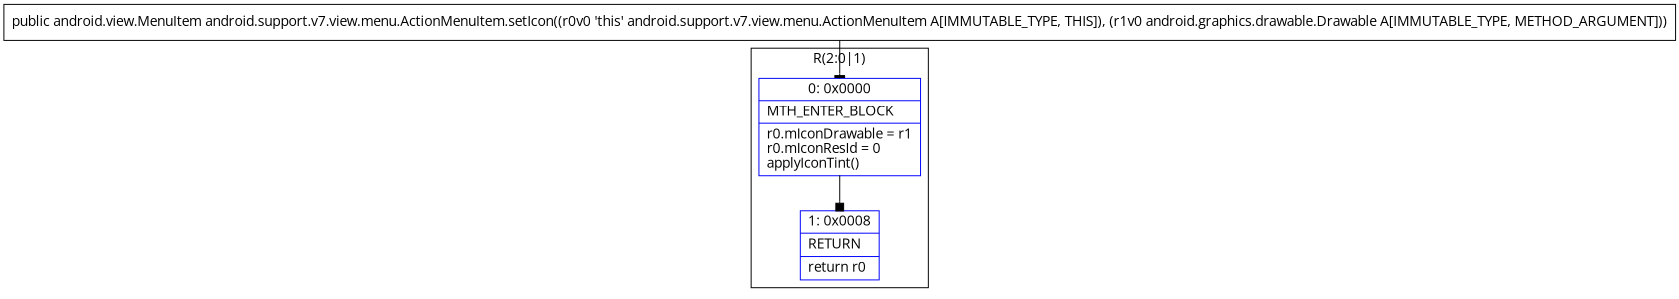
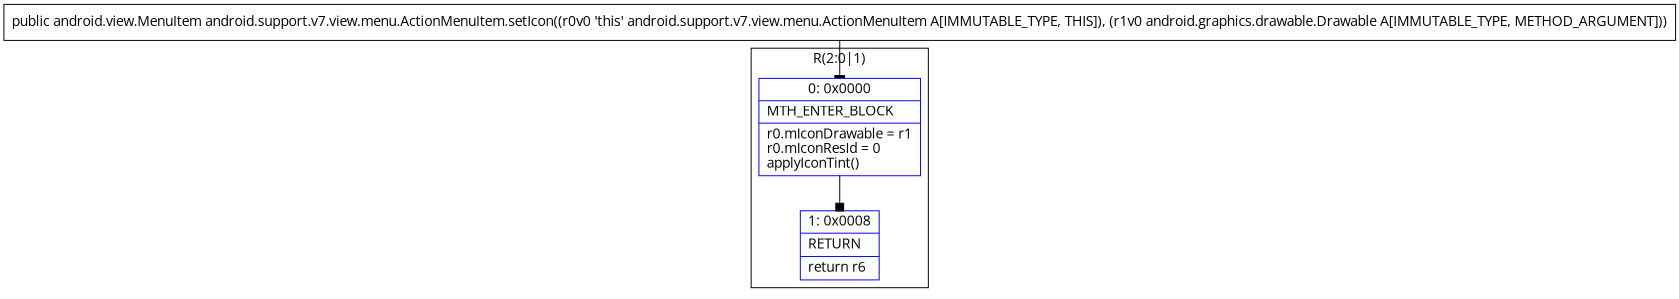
  digraph {
    fontname="Open Sans"
    node [color=blue shape=record fontname="Open Sans"]
    edge [fontname="Open Sans"]
    n1 [label="{0\:\ 0x0000|MTH_ENTER_BLOCK\l|r0.mIconDrawable = r1\lr0.mIconResId = 0\lapplyIconTint()\l}"]
-   n2 [label="{1\:\ 0x0008|RETURN\l|return r0\l}"]
+   n2 [label="{1\:\ 0x0008|RETURN\l|return r6\l}"]
    n3 [label="{public android.view.MenuItem android.support.v7.view.menu.ActionMenuItem.setIcon((r0v0 'this' android.support.v7.view.menu.ActionMenuItem A[IMMUTABLE_TYPE, THIS]), (r1v0 android.graphics.drawable.Drawable A[IMMUTABLE_TYPE, METHOD_ARGUMENT])) }" color=""]
    subgraph cluster_1 {
      label="R(2:0|1)"
      n1
      n2
    }
    n1 -> n2 [arrowhead=box]
    n3 -> n1 [arrowhead=tee]
  }
